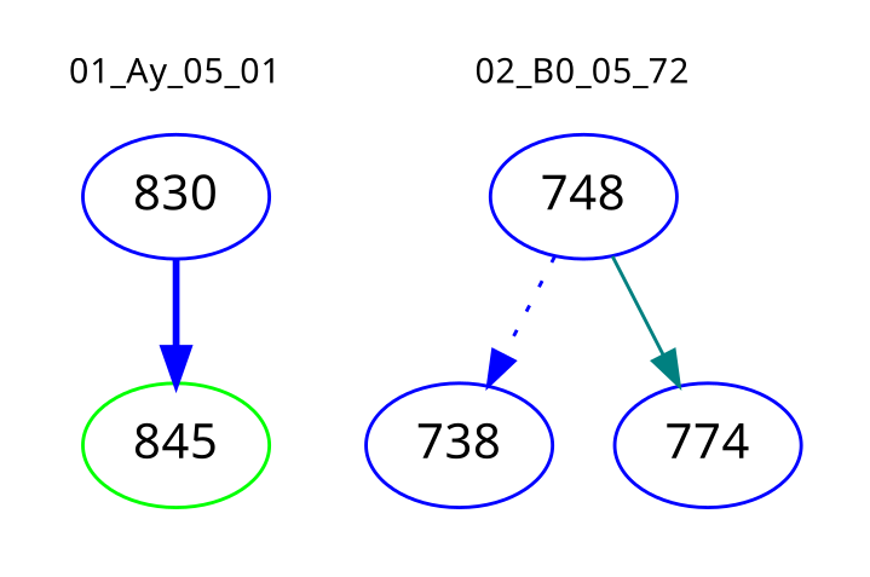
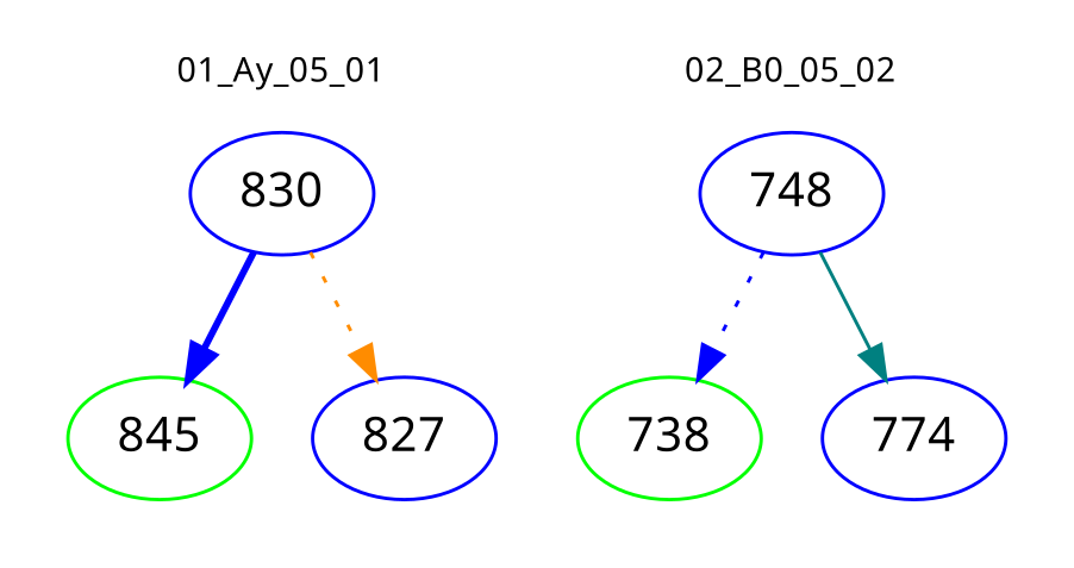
  digraph {
    fontname="Noto Sans"
    node [color=blue fontname="Noto Sans"]
    edge [color=blue fontname="Noto Sans" style=dotted]
    n1 [color=green label=845]
    n2 [label=830]
-   n4 [label=738]
+   n3 [label=827]
+   n4 [color=green label=738]
    n5 [label=748]
    n6 [label=774]
    subgraph cluster_1 {
      color=white
      fontsize=10
      label="01_Ay_05_01"
      n1
      n2
+     n3
    }
    subgraph cluster_2 {
      color=white
      fontsize=10
-     label="02_B0_05_72"
+     label="02_B0_05_02"
      n4
      n5
      n6
    }
    n2 -> n1 [style=bold]
+   n2 -> n3 [color=darkorange]
    n5 -> n4
    n5 -> n6 [color=teal style=solid]
  }
